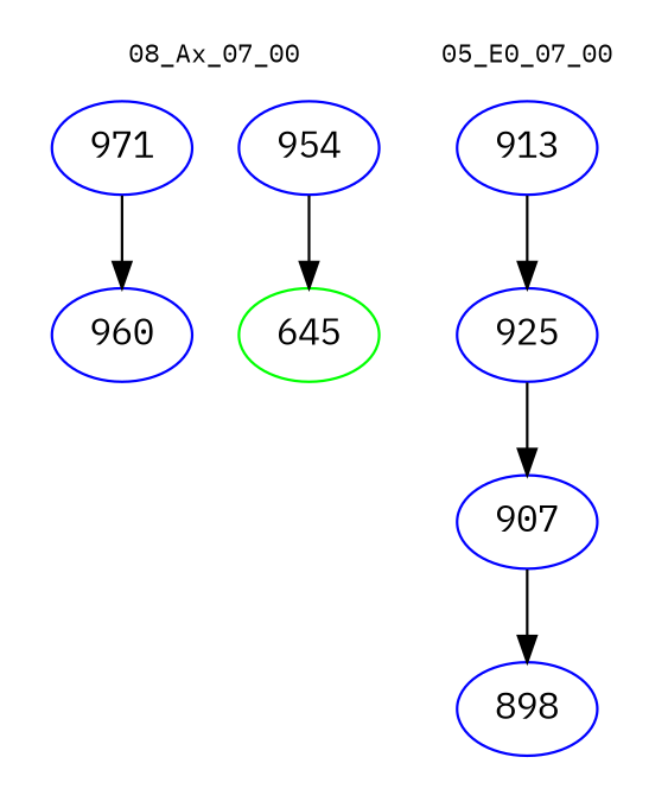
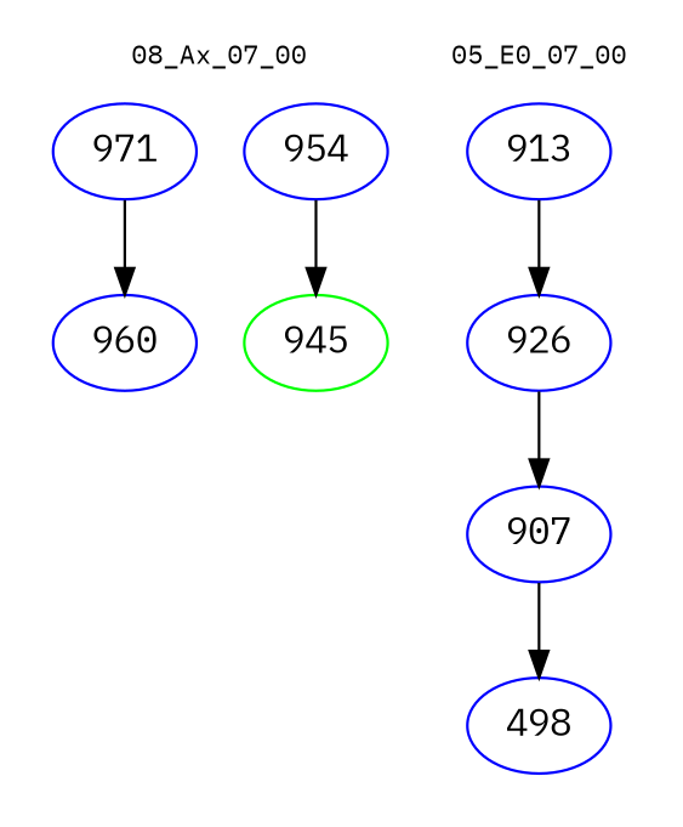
  digraph {
    fontname="IBM Plex Mono"
    node [color=blue fontname="IBM Plex Mono"]
    edge [color=black fontname="IBM Plex Mono"]
    n1 [label=954]
-   n2 [color=green label=645]
+   n2 [color=green label=945]
    n3 [label=971]
    n4 [label=960]
    n5 [label=913]
-   n6 [label=925]
+   n6 [label=926]
    n7 [label=907]
-   n8 [label=898]
+   n8 [label=498]
    subgraph cluster_1 {
      color=white
      fontsize=10
      label="08_Ax_07_00"
      n1
      n2
      n3
      n4
    }
    subgraph cluster_2 {
      color=white
      fontsize=10
      label="05_E0_07_00"
      n5
      n6
      n7
      n8
    }
    n1 -> n2
    n3 -> n4
    n5 -> n6
    n6 -> n7
    n7 -> n8
  }
